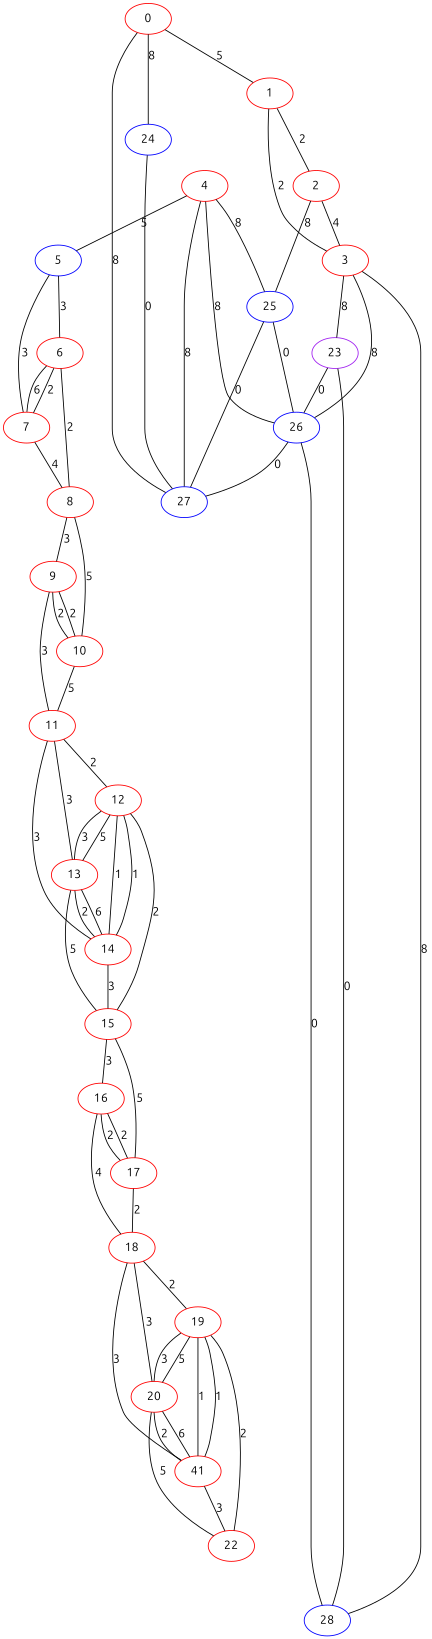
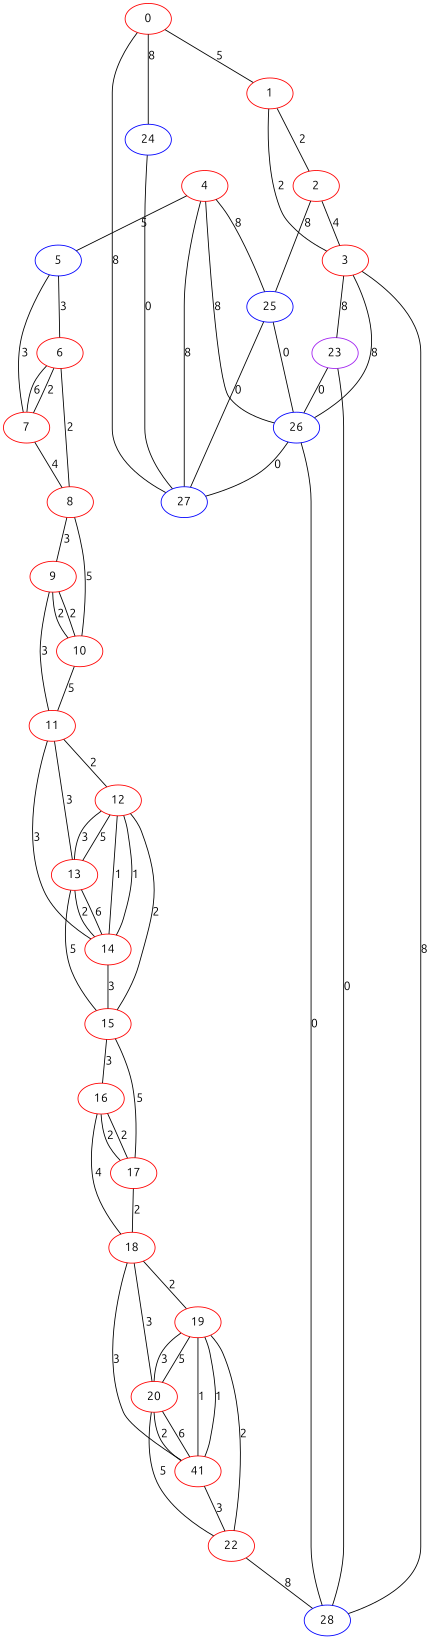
  graph {
    fontname=Ubuntu
    node [color=red fontname=Ubuntu weight=1]
    edge [fontname=Ubuntu]
    0
    1
    24 [color=blue weight=3]
    27 [color=blue weight=3]
    2
    3
    25 [color=blue weight=3]
    23 [color=purple weight=4]
    26 [color=blue weight=3]
    28 [color=blue weight=3]
    4
    5 [color=blue]
    6
    7
    8
    9
    10
    11
    12
    13
    14
    15
    16
    17
    18
    19
    20
    n28 [label=41]
    22
    0 -- 1 [label=5]
    0 -- 24 [label=8]
    0 -- 27 [label=8]
    1 -- 2 [label=2]
    1 -- 3 [label=2]
    24 -- 27 [label=0]
    2 -- 3 [label=4]
    2 -- 25 [label=8]
    3 -- 23 [label=8]
    3 -- 26 [label=8]
    3 -- 28 [label=8]
    25 -- 27 [label=0]
    25 -- 26 [label=0]
    23 -- 26 [label=0]
    23 -- 28 [label=0]
    26 -- 27 [label=0]
    26 -- 28 [label=0]
    4 -- 27 [label=8]
    4 -- 25 [label=8]
    4 -- 26 [label=8]
    4 -- 5 [label=5]
    5 -- 6 [label=3]
    5 -- 7 [label=3]
    6 -- 7 [label=6]
    6 -- 7 [label=2]
    6 -- 8 [label=2]
    7 -- 8 [label=4]
    8 -- 9 [label=3]
    8 -- 10 [label=5]
    9 -- 10 [label=2]
    9 -- 10 [label=2]
    9 -- 11 [label=3]
    10 -- 11 [label=5]
    11 -- 12 [label=2]
    11 -- 13 [label=3]
    11 -- 14 [label=3]
    12 -- 13 [label=3]
    12 -- 13 [label=5]
    12 -- 14 [label=1]
    12 -- 14 [label=1]
    12 -- 15 [label=2]
    13 -- 14 [label=2]
    13 -- 14 [label=6]
    13 -- 15 [label=5]
    14 -- 15 [label=3]
    15 -- 16 [label=3]
    15 -- 17 [label=5]
    16 -- 17 [label=2]
    16 -- 17 [label=2]
    16 -- 18 [label=4]
    17 -- 18 [label=2]
    18 -- 19 [label=2]
    18 -- 20 [label=3]
    18 -- n28 [label=3]
    19 -- 20 [label=3]
    19 -- 20 [label=5]
    19 -- n28 [label=1]
    19 -- n28 [label=1]
    19 -- 22 [label=2]
    20 -- n28 [label=2]
    20 -- n28 [label=6]
    20 -- 22 [label=5]
    n28 -- 22 [label=3]
+   22 -- 28 [label=8]
  }
